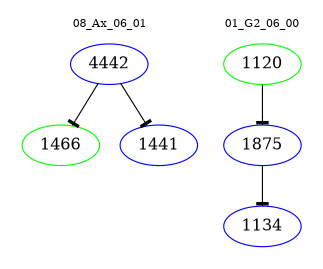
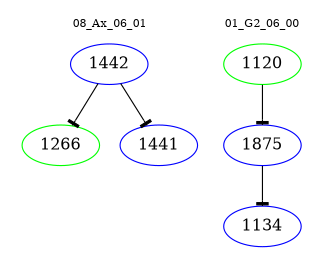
  digraph {
    node [color=blue]
    edge [arrowhead=tee color=black]
-   n1 [color=green label=1466]
-   n2 [label=4442]
+   n1 [color=green label=1266]
+   n2 [label=1442]
    n3 [label=1441]
    n4 [color=green label=1120]
    n5 [label=1875]
    n6 [label=1134]
    subgraph cluster_1 {
      color=white
      fontsize=10
      label="08_Ax_06_01"
      n1
      n2
      n3
    }
    subgraph cluster_2 {
      color=white
      fontsize=10
      label="01_G2_06_00"
      n4
      n5
      n6
    }
    n2 -> n1
    n2 -> n3
    n4 -> n5
    n5 -> n6
  }
